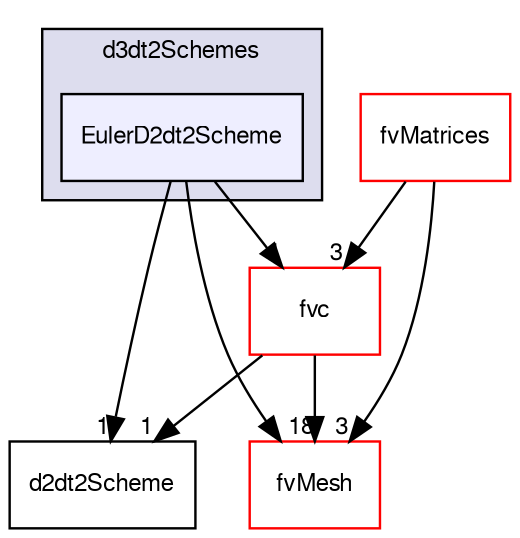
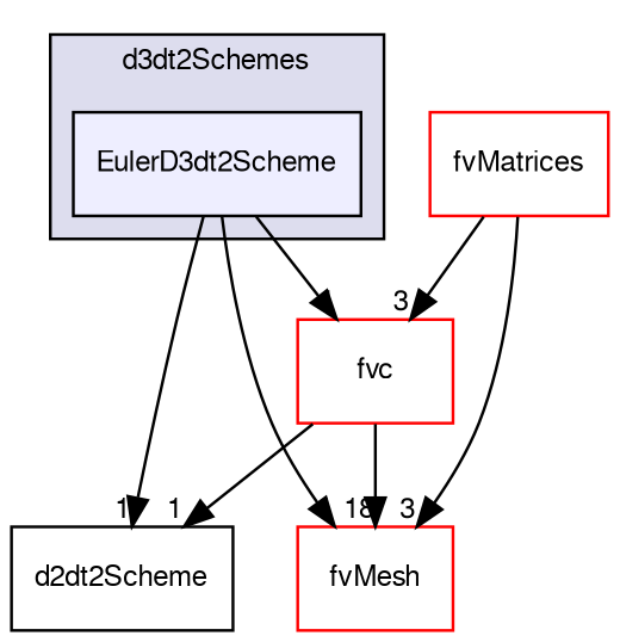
  digraph {
    compound=true
    node [fontname=FreeSans fontsize=10 shape=box color=red]
    edge [headlabel=1 labeldistance=1.5 labelfontname=FreeSans labelfontsize=10]
-   n1 [fillcolor="#eeeeff" label=EulerD2dt2Scheme pencolor=black style=filled color=""]
+   n1 [fillcolor="#eeeeff" label=EulerD3dt2Scheme pencolor=black style=filled color=""]
    n2 [label=fvc]
    n3 [label=fvMesh]
    n4 [label=d2dt2Scheme color=""]
    n5 [label=fvMatrices]
    subgraph cluster_1 {
      bgcolor="#ddddee"
      fontname=FreeSans
      fontsize=10
      label=d3dt2Schemes
      pencolor=black
      n1
    }
    n1 -> n2
    n1 -> n3
    n1 -> n4
    n2 -> n3 [headlabel=18]
    n2 -> n4
    n5 -> n2 [headlabel=3]
    n5 -> n3 [headlabel=3]
  }
